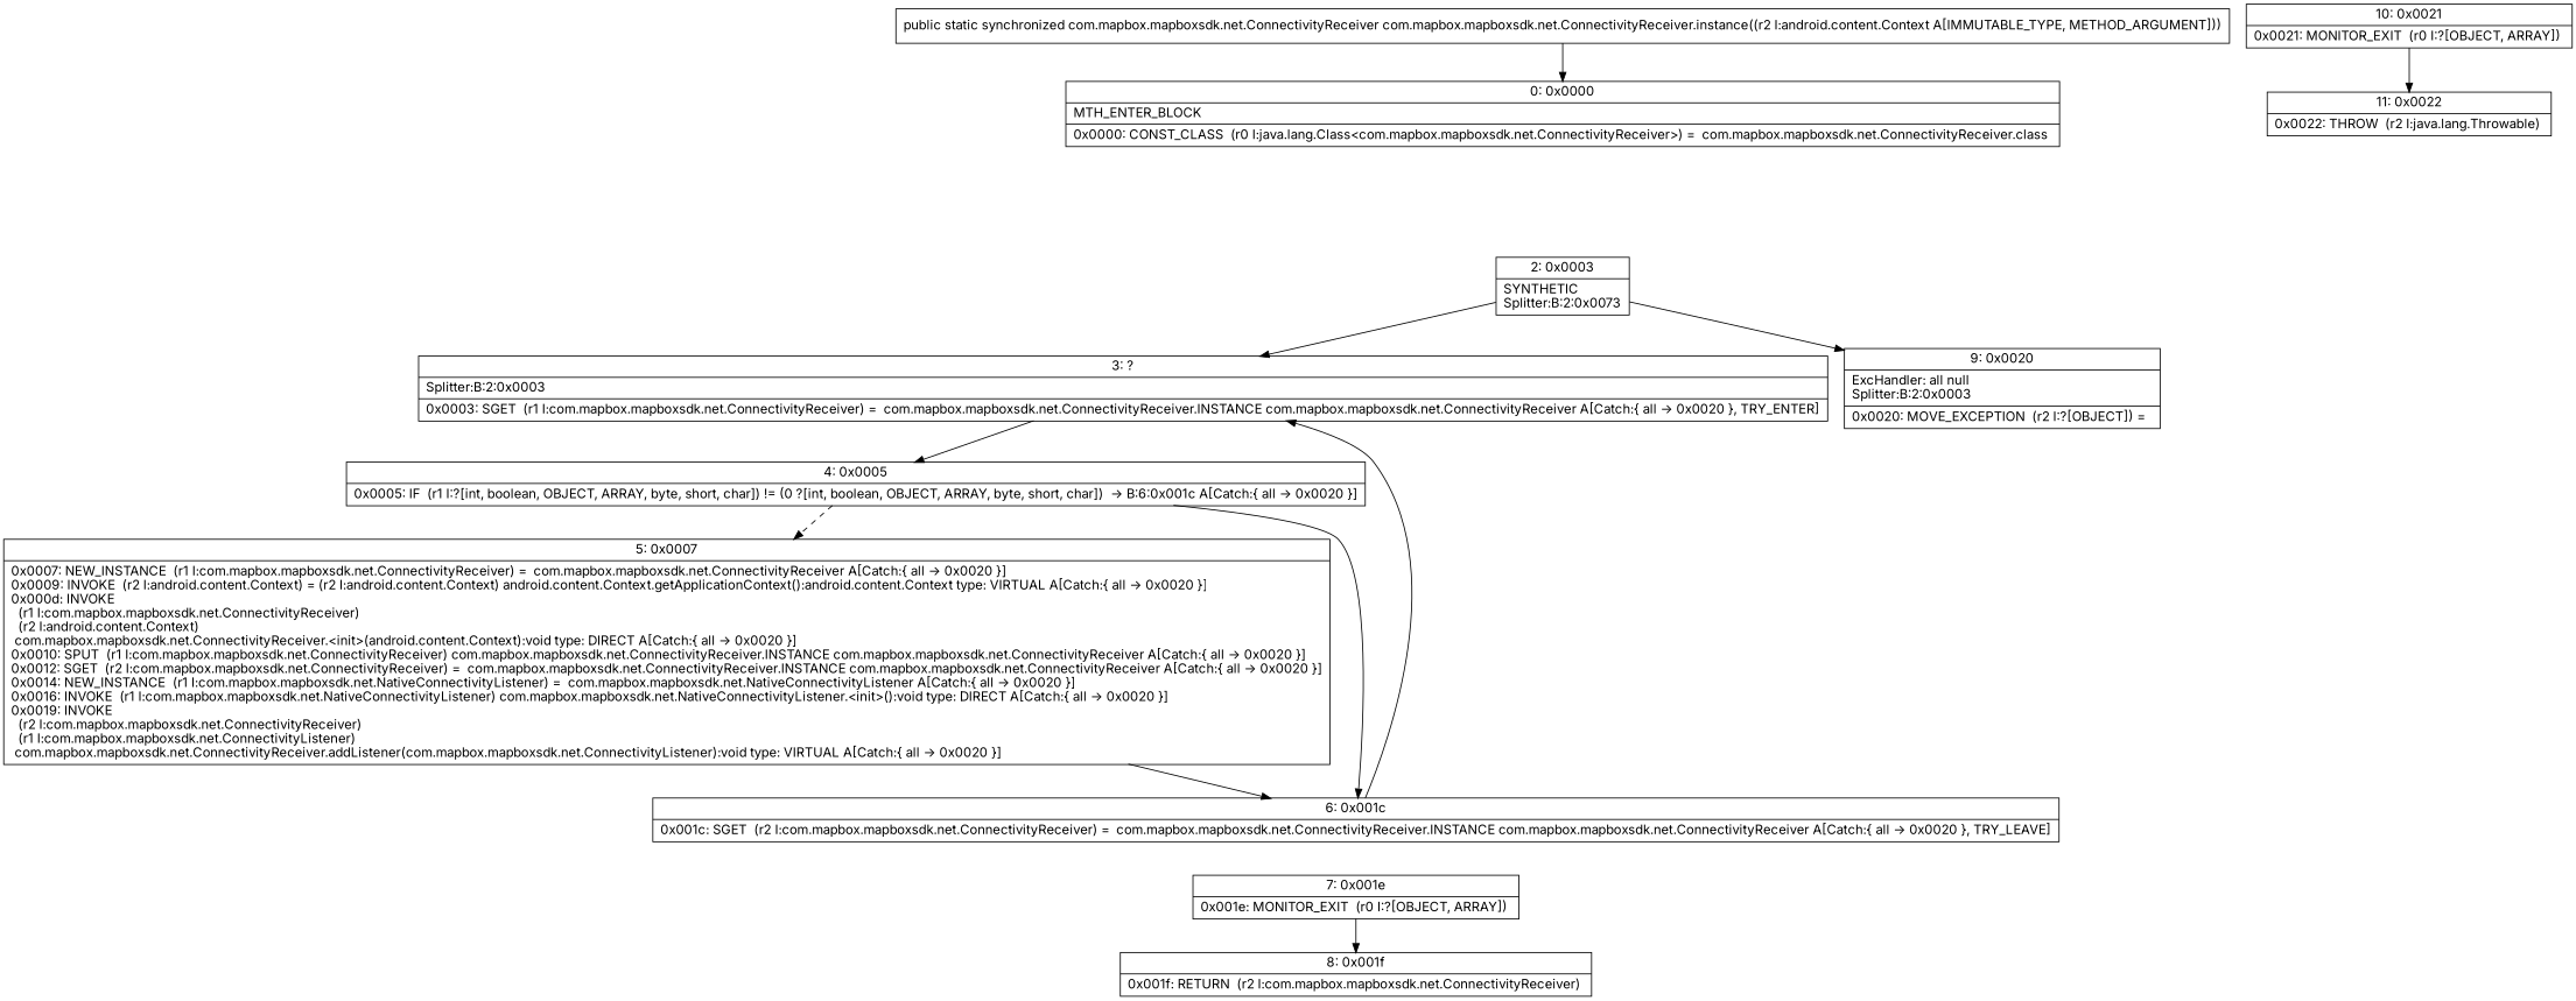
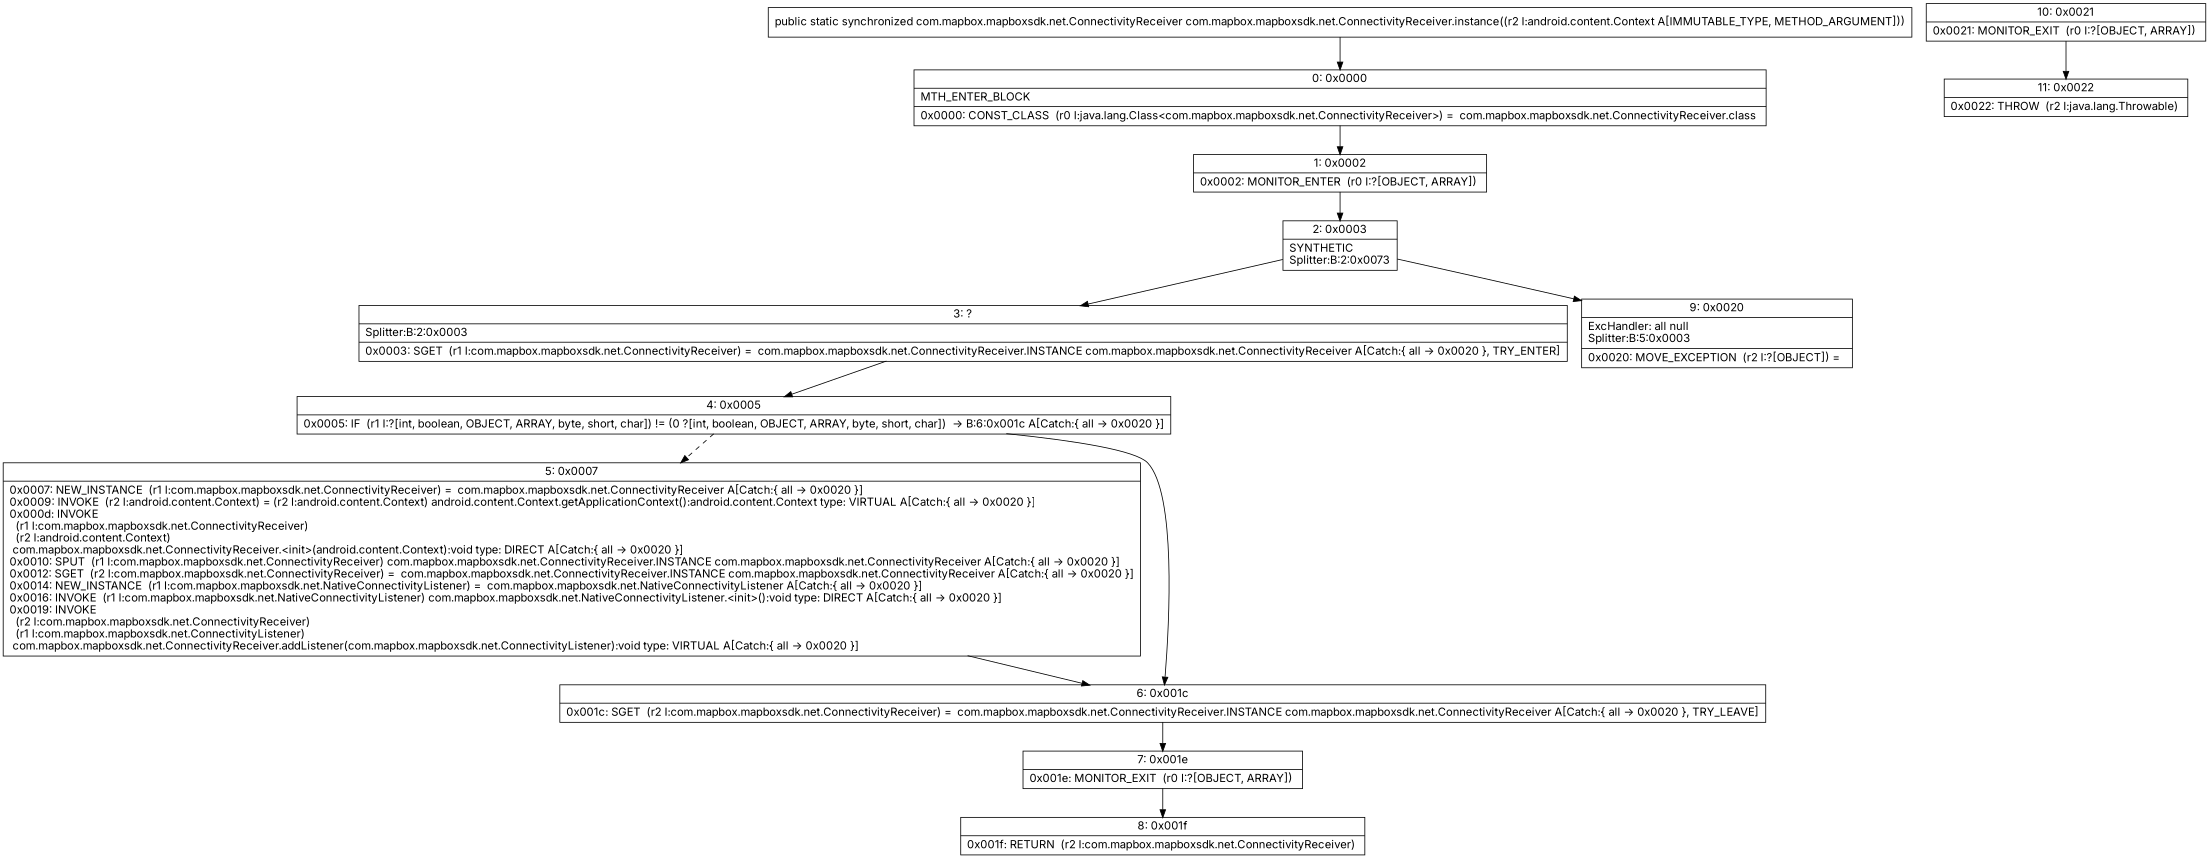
  digraph {
    fontname=Inter
    node [fontname=Inter shape=record]
    edge [fontname=Inter]
    n1 [label="{0\:\ 0x0000|MTH_ENTER_BLOCK\l|0x0000: CONST_CLASS  (r0 I:java.lang.Class\<com.mapbox.mapboxsdk.net.ConnectivityReceiver\>) =  com.mapbox.mapboxsdk.net.ConnectivityReceiver.class \l}"]
+   n2 [label="{1\:\ 0x0002|0x0002: MONITOR_ENTER  (r0 I:?[OBJECT, ARRAY]) \l}"]
    n3 [label="{2\:\ 0x0003|SYNTHETIC\lSplitter:B:2:0x0073\l}"]
    n4 [label="{3\:\ ?|Splitter:B:2:0x0003\l|0x0003: SGET  (r1 I:com.mapbox.mapboxsdk.net.ConnectivityReceiver) =  com.mapbox.mapboxsdk.net.ConnectivityReceiver.INSTANCE com.mapbox.mapboxsdk.net.ConnectivityReceiver A[Catch:\{ all \-\> 0x0020 \}, TRY_ENTER]\l}"]
-   n5 [label="{9\:\ 0x0020|ExcHandler: all null\lSplitter:B:2:0x0003\l|0x0020: MOVE_EXCEPTION  (r2 I:?[OBJECT]) =  \l}"]
+   n5 [label="{9\:\ 0x0020|ExcHandler: all null\lSplitter:B:5:0x0003\l|0x0020: MOVE_EXCEPTION  (r2 I:?[OBJECT]) =  \l}"]
    n6 [label="{4\:\ 0x0005|0x0005: IF  (r1 I:?[int, boolean, OBJECT, ARRAY, byte, short, char]) != (0 ?[int, boolean, OBJECT, ARRAY, byte, short, char])  \-\> B:6:0x001c A[Catch:\{ all \-\> 0x0020 \}]\l}"]
    n7 [label="{5\:\ 0x0007|0x0007: NEW_INSTANCE  (r1 I:com.mapbox.mapboxsdk.net.ConnectivityReceiver) =  com.mapbox.mapboxsdk.net.ConnectivityReceiver A[Catch:\{ all \-\> 0x0020 \}]\l0x0009: INVOKE  (r2 I:android.content.Context) = (r2 I:android.content.Context) android.content.Context.getApplicationContext():android.content.Context type: VIRTUAL A[Catch:\{ all \-\> 0x0020 \}]\l0x000d: INVOKE  \l  (r1 I:com.mapbox.mapboxsdk.net.ConnectivityReceiver)\l  (r2 I:android.content.Context)\l com.mapbox.mapboxsdk.net.ConnectivityReceiver.\<init\>(android.content.Context):void type: DIRECT A[Catch:\{ all \-\> 0x0020 \}]\l0x0010: SPUT  (r1 I:com.mapbox.mapboxsdk.net.ConnectivityReceiver) com.mapbox.mapboxsdk.net.ConnectivityReceiver.INSTANCE com.mapbox.mapboxsdk.net.ConnectivityReceiver A[Catch:\{ all \-\> 0x0020 \}]\l0x0012: SGET  (r2 I:com.mapbox.mapboxsdk.net.ConnectivityReceiver) =  com.mapbox.mapboxsdk.net.ConnectivityReceiver.INSTANCE com.mapbox.mapboxsdk.net.ConnectivityReceiver A[Catch:\{ all \-\> 0x0020 \}]\l0x0014: NEW_INSTANCE  (r1 I:com.mapbox.mapboxsdk.net.NativeConnectivityListener) =  com.mapbox.mapboxsdk.net.NativeConnectivityListener A[Catch:\{ all \-\> 0x0020 \}]\l0x0016: INVOKE  (r1 I:com.mapbox.mapboxsdk.net.NativeConnectivityListener) com.mapbox.mapboxsdk.net.NativeConnectivityListener.\<init\>():void type: DIRECT A[Catch:\{ all \-\> 0x0020 \}]\l0x0019: INVOKE  \l  (r2 I:com.mapbox.mapboxsdk.net.ConnectivityReceiver)\l  (r1 I:com.mapbox.mapboxsdk.net.ConnectivityListener)\l com.mapbox.mapboxsdk.net.ConnectivityReceiver.addListener(com.mapbox.mapboxsdk.net.ConnectivityListener):void type: VIRTUAL A[Catch:\{ all \-\> 0x0020 \}]\l}"]
    n8 [label="{6\:\ 0x001c|0x001c: SGET  (r2 I:com.mapbox.mapboxsdk.net.ConnectivityReceiver) =  com.mapbox.mapboxsdk.net.ConnectivityReceiver.INSTANCE com.mapbox.mapboxsdk.net.ConnectivityReceiver A[Catch:\{ all \-\> 0x0020 \}, TRY_LEAVE]\l}"]
    n9 [label="{7\:\ 0x001e|0x001e: MONITOR_EXIT  (r0 I:?[OBJECT, ARRAY]) \l}"]
    n10 [label="{8\:\ 0x001f|0x001f: RETURN  (r2 I:com.mapbox.mapboxsdk.net.ConnectivityReceiver) \l}"]
    n11 [label="{10\:\ 0x0021|0x0021: MONITOR_EXIT  (r0 I:?[OBJECT, ARRAY]) \l}"]
    n12 [label="{11\:\ 0x0022|0x0022: THROW  (r2 I:java.lang.Throwable) \l}"]
    n13 [label="{public static synchronized com.mapbox.mapboxsdk.net.ConnectivityReceiver com.mapbox.mapboxsdk.net.ConnectivityReceiver.instance((r2 I:android.content.Context A[IMMUTABLE_TYPE, METHOD_ARGUMENT])) }"]
+   n1 -> n2
+   n2 -> n3
    n3 -> n4
    n3 -> n5
    n4 -> n6
    n6 -> n7 [style=dashed]
    n6 -> n8
    n7 -> n8
-   n8 -> n4
+   n8 -> n9
    n9 -> n10
    n11 -> n12
    n13 -> n1
  }
